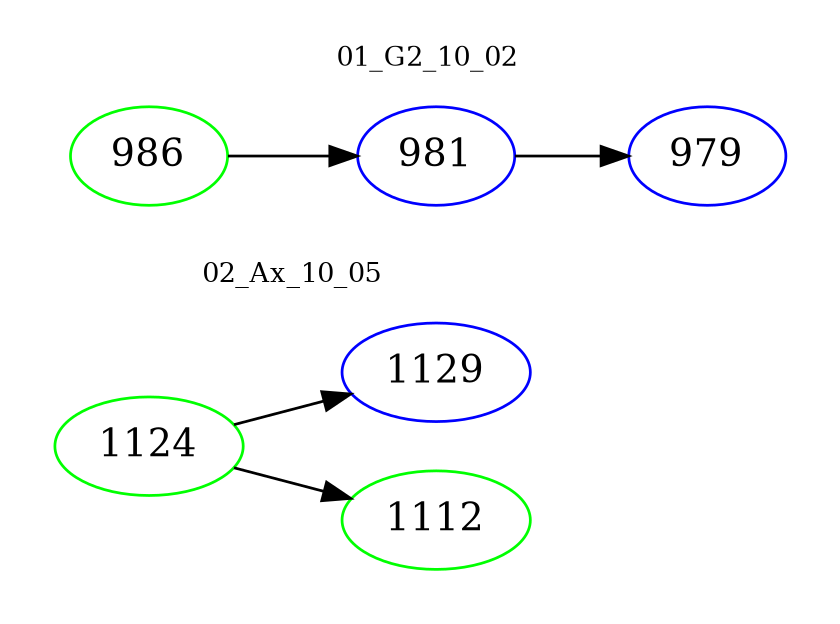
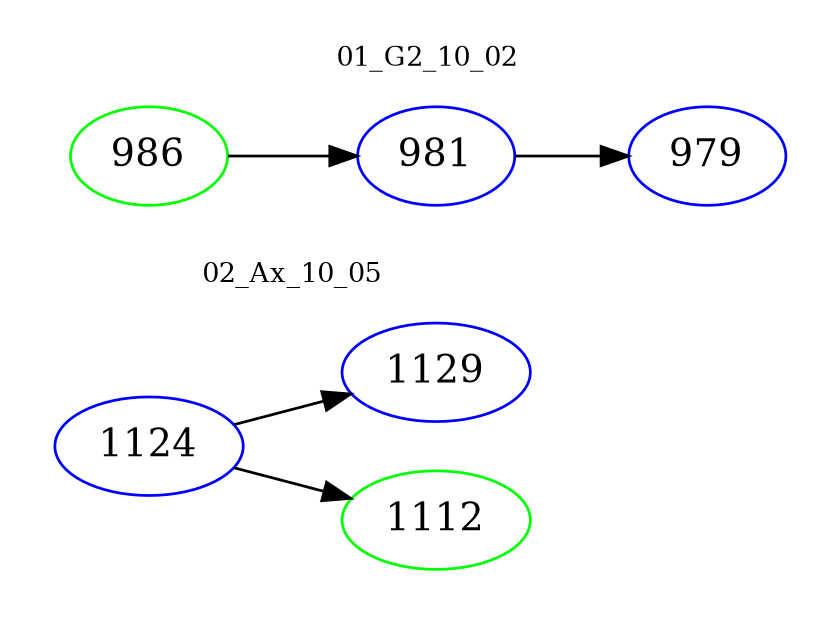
  digraph {
    rankdir=LR
    node [color=blue]
    edge [color=black]
    n1 [color=green label=1112]
-   n2 [color=green label=1124]
+   n2 [label=1124]
    n3 [label=1129]
    n4 [color=green label=986]
    n5 [label=981]
    n6 [label=979]
    subgraph cluster_1 {
      color=white
      fontsize=10
      label="02_Ax_10_05"
      n1
      n2
      n3
    }
    subgraph cluster_2 {
      color=white
      fontsize=10
      label="01_G2_10_02"
      n4
      n5
      n6
    }
    n2 -> n1
    n2 -> n3
    n4 -> n5
    n5 -> n6
  }
